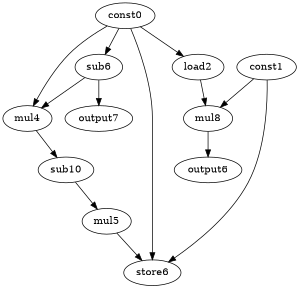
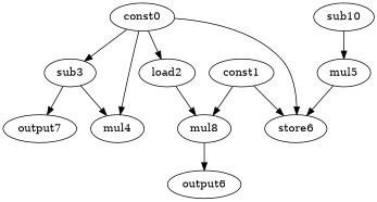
  digraph {
    node [opcode=mul]
    edge [operand=0]
    const0 [opcode=const]
    load2 [opcode=load]
-   sub3 [opcode=sub label=sub6]
+   sub3 [opcode=sub]
    mul4
    store6 [opcode=store]
    mul8
    output7 [opcode=output]
    sub10 [opcode=sub]
    mul5
    const1 [opcode=const]
    n11 [label=output6 opcode=output]
    const0 -> load2
    const0 -> sub3
    const0 -> mul4
    const0 -> store6
    load2 -> mul8 [operand=1]
    sub3 -> mul4 [operand=1]
    sub3 -> output7
-   mul4 -> sub10 [operand=1]
    mul8 -> n11
    sub10 -> mul5 [operand=1]
    mul5 -> store6 [operand=1]
    const1 -> store6
    const1 -> mul8
  }
